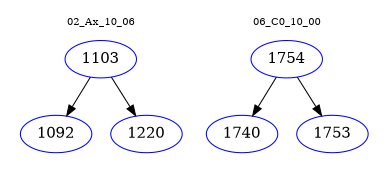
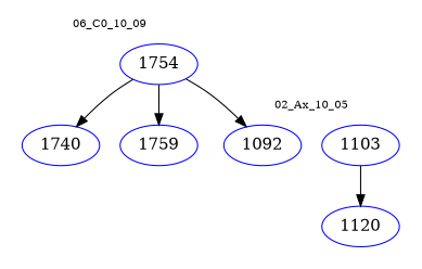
  digraph {
    node [color=blue]
    edge [color=black]
    n1 [label=1103]
    n2 [label=1092]
-   n3 [label=1220]
+   n3 [label=1120]
    n4 [label=1754]
    n5 [label=1740]
-   n6 [label=1753]
+   n6 [label=1759]
    subgraph cluster_1 {
      color=white
      fontsize=10
-     label="02_Ax_10_06"
+     label="02_Ax_10_05"
      n1
      n2
      n3
    }
    subgraph cluster_2 {
      color=white
      fontsize=10
-     label="06_C0_10_00"
+     label="06_C0_10_09"
      n4
      n5
      n6
    }
-   n1 -> n2
+   n4 -> n2
    n1 -> n3
    n4 -> n5
    n4 -> n6
  }
